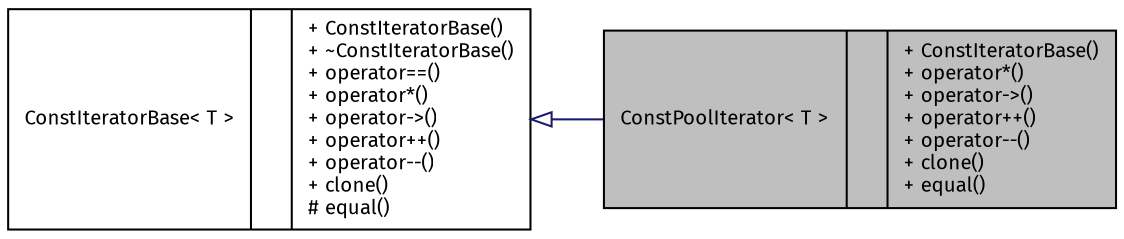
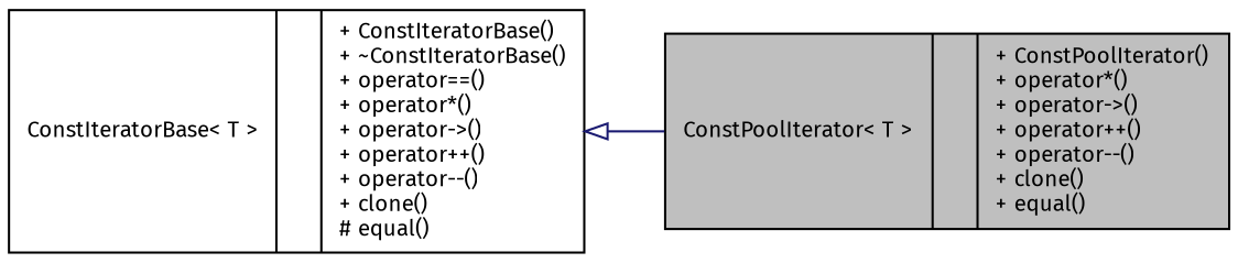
  digraph {
    rankdir=LR
    fontname="Fira Sans"
    node [color=black fontname="Fira Sans" fontsize=10 shape=record style=filled]
-   n1 [fillcolor=grey75 fontcolor=black height=0.2 label="{ConstPoolIterator\< T \>\n||+ ConstIteratorBase()\l+ operator*()\l+ operator-\>()\l+ operator++()\l+ operator--()\l+ clone()\l+ equal()\l}" width=0.4]
+   n1 [fillcolor=grey75 fontcolor=black height=0.2 label="{ConstPoolIterator\< T \>\n||+ ConstPoolIterator()\l+ operator*()\l+ operator-\>()\l+ operator++()\l+ operator--()\l+ clone()\l+ equal()\l}" width=0.4]
    n2 [fillcolor=white height=0.2 label="{ConstIteratorBase\< T \>\n||+ ConstIteratorBase()\l+ ~ConstIteratorBase()\l+ operator==()\l+ operator*()\l+ operator-\>()\l+ operator++()\l+ operator--()\l+ clone()\l# equal()\l}" width=0.4]
    n2 -> n1 [arrowtail=onormal color=midnightblue dir=back fontname="Fira Sans" fontsize=10 labelfontname=Helvetica labelfontsize=10 style=solid]
  }
